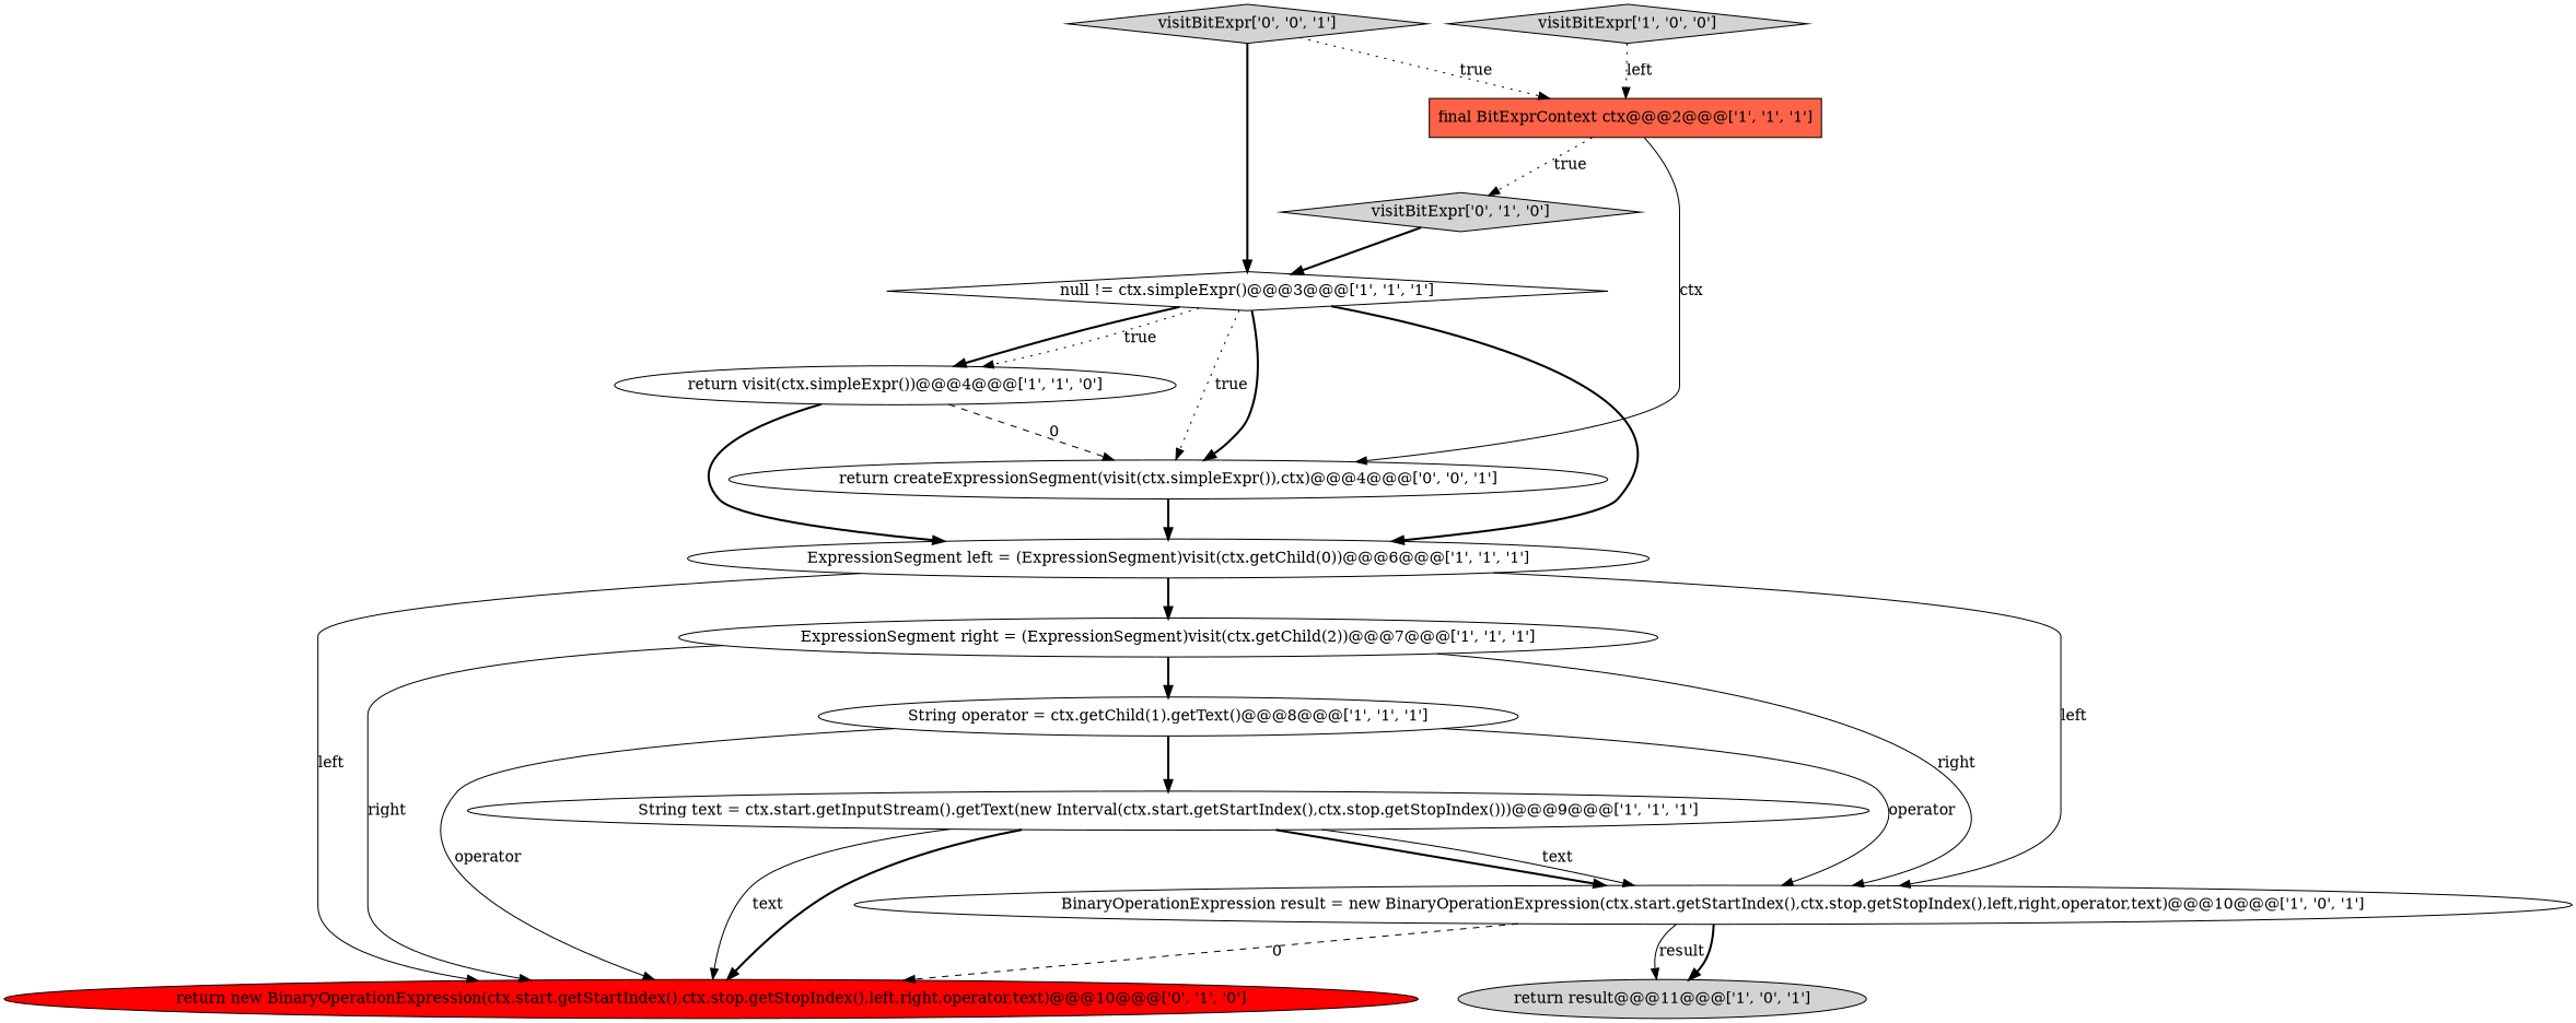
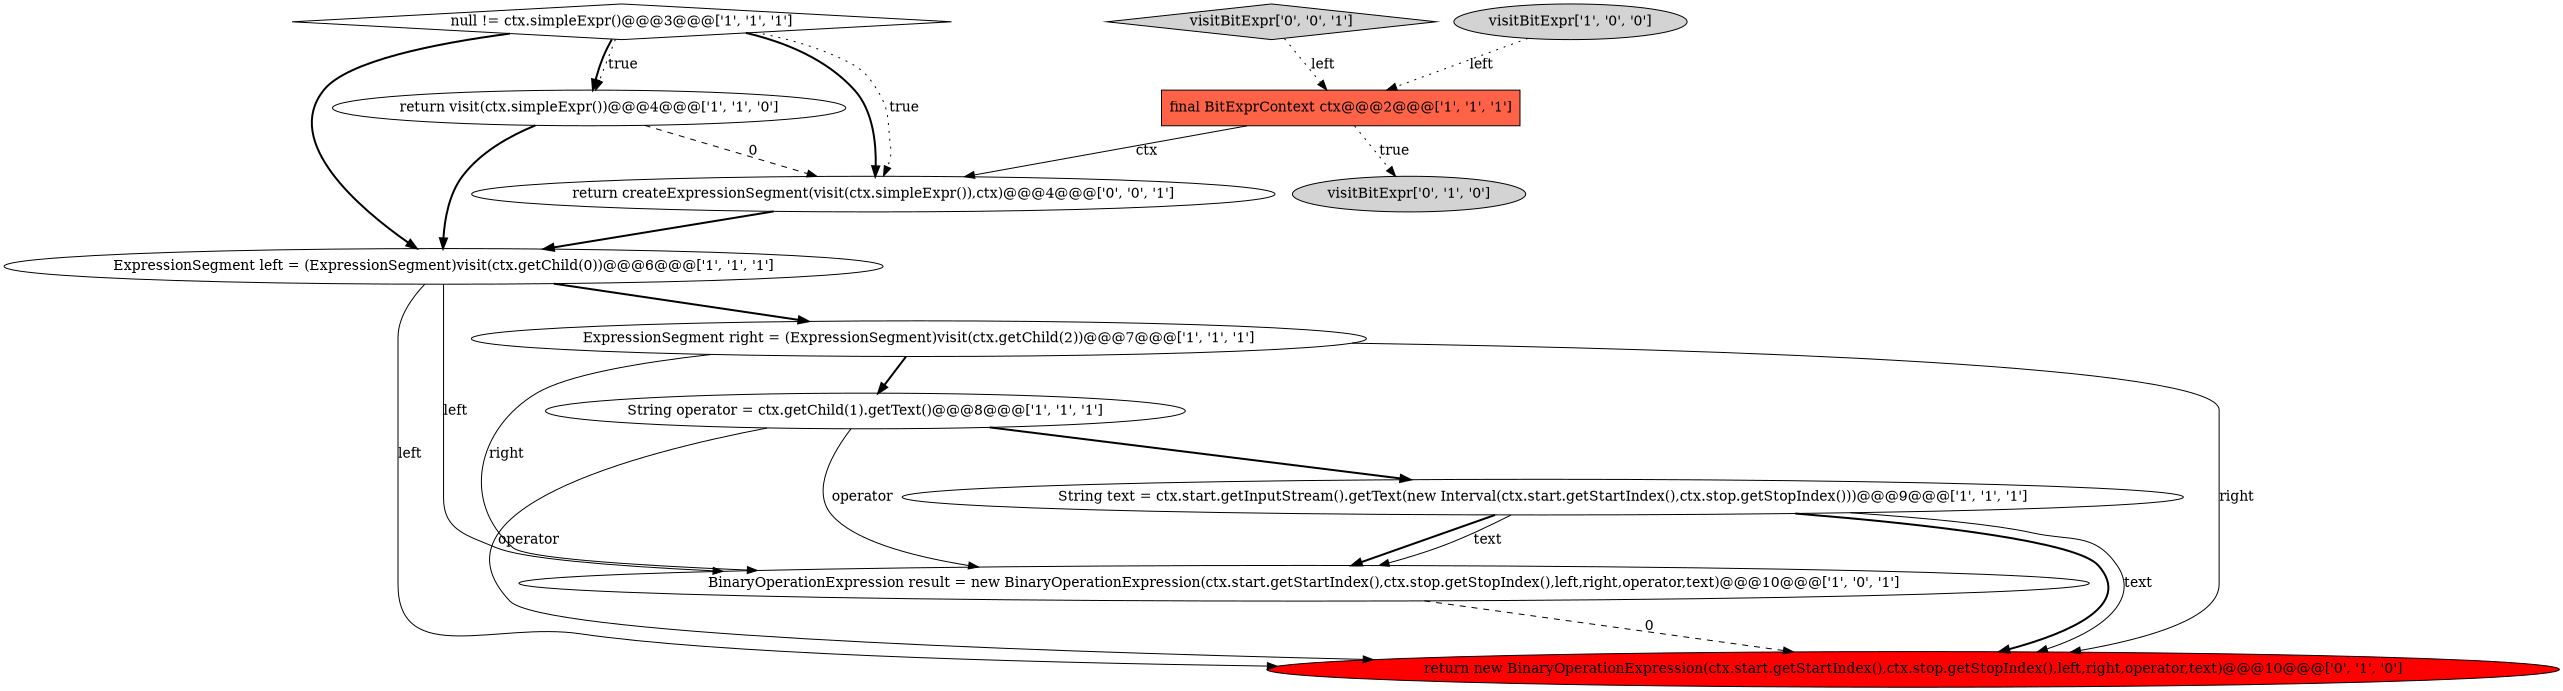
  digraph {
    node [fillcolor=white shape=ellipse style=filled]
    edge [style=bold]
    n1 [label="ExpressionSegment left = (ExpressionSegment)visit(ctx.getChild(0))@@@6@@@['1', '1', '1']"]
    n2 [label="BinaryOperationExpression result = new BinaryOperationExpression(ctx.start.getStartIndex(),ctx.stop.getStopIndex(),left,right,operator,text)@@@10@@@['1', '0', '1']"]
    n3 [fillcolor=red label="return new BinaryOperationExpression(ctx.start.getStartIndex(),ctx.stop.getStopIndex(),left,right,operator,text)@@@10@@@['0', '1', '0']"]
    n4 [label="ExpressionSegment right = (ExpressionSegment)visit(ctx.getChild(2))@@@7@@@['1', '1', '1']"]
-   n5 [fillcolor=lightgray label="return result@@@11@@@['1', '0', '1']"]
    n6 [label="String operator = ctx.getChild(1).getText()@@@8@@@['1', '1', '1']"]
    n7 [label="String text = ctx.start.getInputStream().getText(new Interval(ctx.start.getStartIndex(),ctx.stop.getStopIndex()))@@@9@@@['1', '1', '1']"]
    n8 [label="return visit(ctx.simpleExpr())@@@4@@@['1', '1', '0']"]
    n9 [label="return createExpressionSegment(visit(ctx.simpleExpr()),ctx)@@@4@@@['0', '0', '1']"]
-   n10 [fillcolor=lightgray label="visitBitExpr['0', '1', '0']" shape=diamond]
+   n10 [fillcolor=lightgray label="visitBitExpr['0', '1', '0']"]
    n11 [label="null != ctx.simpleExpr()@@@3@@@['1', '1', '1']" shape=diamond]
    n12 [fillcolor=tomato label="final BitExprContext ctx@@@2@@@['1', '1', '1']" shape=box]
    n13 [fillcolor=lightgray label="visitBitExpr['0', '0', '1']" shape=diamond]
-   n14 [fillcolor=lightgray label="visitBitExpr['1', '0', '0']" shape=diamond]
+   n14 [fillcolor=lightgray label="visitBitExpr['1', '0', '0']"]
    n1 -> n2 [label=left style=solid]
    n1 -> n3 [label=left style=solid]
    n1 -> n4
    n2 -> n3 [label=0 style=dashed]
-   n2 -> n5 [label=result style=solid]
-   n2 -> n5
    n4 -> n2 [label=right style=solid]
    n4 -> n3 [label=right style=solid]
    n4 -> n6
    n6 -> n2 [label=operator style=solid]
    n6 -> n3 [label=operator style=solid]
    n6 -> n7
    n7 -> n2
    n7 -> n2 [label=text style=solid]
    n7 -> n3
    n7 -> n3 [label=text style=solid]
    n8 -> n1
    n8 -> n9 [label=0 style=dashed]
    n9 -> n1
-   n10 -> n11
    n11 -> n1
    n11 -> n8
    n11 -> n8 [label=true style=dotted]
    n11 -> n9
    n11 -> n9 [label=true style=dotted]
    n12 -> n9 [label=ctx style=solid]
    n12 -> n10 [label=true style=dotted]
-   n13 -> n11
-   n13 -> n12 [label=true style=dotted]
+   n13 -> n12 [label=left style=dotted]
    n14 -> n12 [label=left style=dotted]
  }
